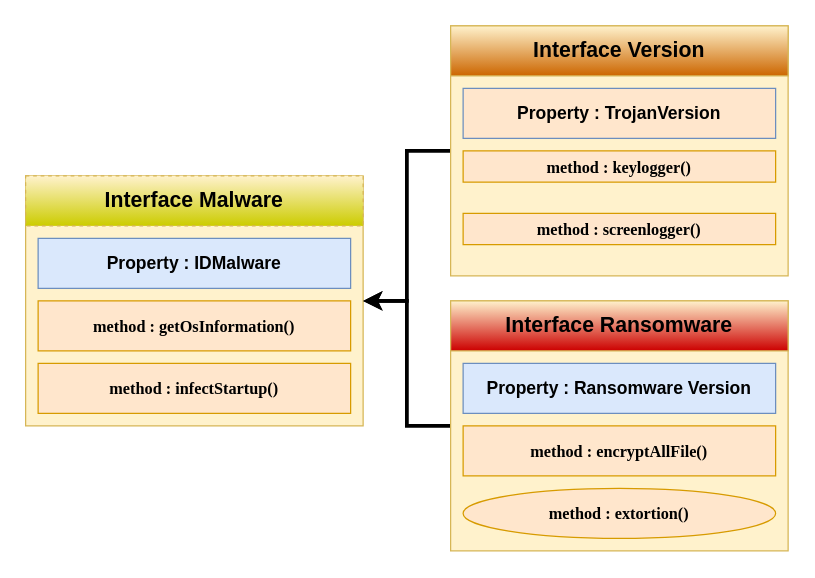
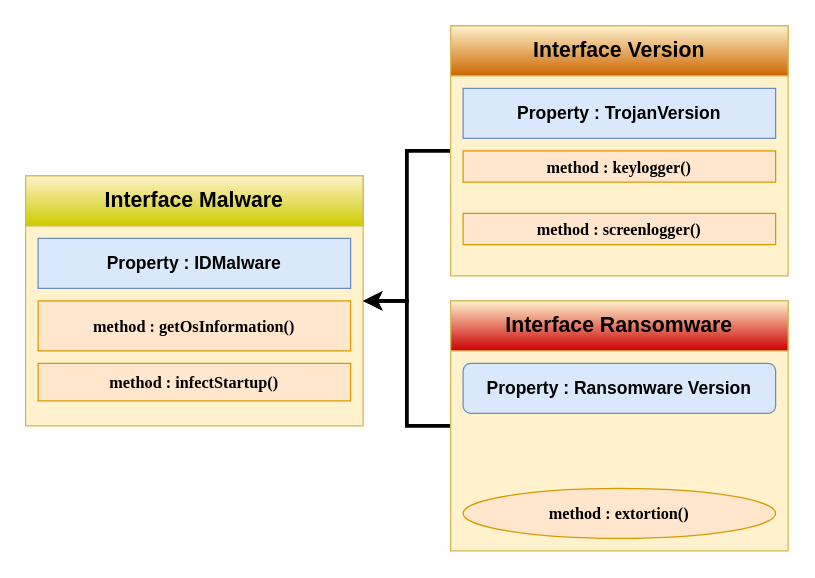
  <mxCell id="0" />
  <mxCell id="1" parent="0" />
  <mxCell id="2" value="" style="rounded=0;whiteSpace=wrap;html=1;fillColor=#fff2cc;strokeColor=#d6b656;" parent="1" vertex="1"><mxGeometry x="20" y="140" width="270" height="200" as="geometry" /></mxCell>
- <mxCell id="3" value="&lt;b&gt;&lt;font style=&quot;font-size: 17px&quot;&gt;Interface Malware&lt;/font&gt;&lt;/b&gt;" style="rounded=0;whiteSpace=wrap;html=1;fillColor=#fff2cc;strokeColor=#d6b656;gradientColor=#CCCC00;dashed=1;" parent="1" vertex="1"><mxGeometry x="20" y="140" width="270" height="40" as="geometry" /></mxCell>
+ <mxCell id="3" value="&lt;b&gt;&lt;font style=&quot;font-size: 17px&quot;&gt;Interface Malware&lt;/font&gt;&lt;/b&gt;" style="rounded=0;whiteSpace=wrap;html=1;fillColor=#fff2cc;strokeColor=#d6b656;gradientColor=#CCCC00;" parent="1" vertex="1"><mxGeometry x="20" y="140" width="270" height="40" as="geometry" /></mxCell>
  <mxCell id="4" value="&lt;b&gt;&lt;font style=&quot;font-size: 14px&quot;&gt;Property : IDMalware&lt;/font&gt;&lt;/b&gt;" style="rounded=0;whiteSpace=wrap;html=1;fillColor=#dae8fc;strokeColor=#6c8ebf;" parent="1" vertex="1"><mxGeometry x="30" y="190" width="250" height="40" as="geometry" /></mxCell>
  <mxCell id="5" value="&lt;b&gt;&lt;font face=&quot;Verdana&quot; style=&quot;font-size: 13px&quot;&gt;method : getOsInformation()&lt;/font&gt;&lt;/b&gt;" style="rounded=0;whiteSpace=wrap;html=1;fillColor=#ffe6cc;strokeColor=#d79b00;" parent="1" vertex="1"><mxGeometry x="30" y="240" width="250" height="40" as="geometry" /></mxCell>
- <mxCell id="6" value="&lt;b&gt;&lt;font face=&quot;Verdana&quot; style=&quot;font-size: 13px&quot;&gt;method : infectStartup()&lt;/font&gt;&lt;/b&gt;" style="rounded=0;whiteSpace=wrap;html=1;fillColor=#ffe6cc;strokeColor=#d79b00;" parent="1" vertex="1"><mxGeometry x="30" y="290" width="250" height="40" as="geometry" /></mxCell>
+ <mxCell id="6" value="&lt;b&gt;&lt;font face=&quot;Verdana&quot; style=&quot;font-size: 13px&quot;&gt;method : infectStartup()&lt;/font&gt;&lt;/b&gt;" style="rounded=0;whiteSpace=wrap;html=1;fillColor=#ffe6cc;strokeColor=#d79b00;" parent="1" vertex="1"><mxGeometry x="30" y="290" width="250" height="30" as="geometry" /></mxCell>
  <mxCell id="7" style="edgeStyle=orthogonalEdgeStyle;rounded=0;orthogonalLoop=1;jettySize=auto;html=1;exitX=0;exitY=0.5;exitDx=0;exitDy=0;entryX=1;entryY=0.5;entryDx=0;entryDy=0;strokeWidth=3;" parent="1" source="8" target="2" edge="1"><mxGeometry relative="1" as="geometry" /></mxCell>
  <mxCell id="8" value="" style="rounded=0;whiteSpace=wrap;html=1;fillColor=#fff2cc;strokeColor=#d6b656;" parent="1" vertex="1"><mxGeometry x="360" y="20" width="270" height="200" as="geometry" /></mxCell>
  <mxCell id="9" value="&lt;b&gt;&lt;font style=&quot;font-size: 17px&quot;&gt;Interface Version&lt;/font&gt;&lt;/b&gt;" style="rounded=0;whiteSpace=wrap;html=1;fillColor=#fff2cc;strokeColor=#d6b656;gradientColor=#CC6600;" parent="1" vertex="1"><mxGeometry x="360" y="20" width="270" height="40" as="geometry" /></mxCell>
- <mxCell id="10" value="&lt;b&gt;&lt;font style=&quot;font-size: 14px&quot;&gt;Property : TrojanVersion&lt;/font&gt;&lt;/b&gt;" style="rounded=0;whiteSpace=wrap;html=1;fillColor=#ffe6cc;strokeColor=#6c8ebf;" parent="1" vertex="1"><mxGeometry x="370" y="70" width="250" height="40" as="geometry" /></mxCell>
+ <mxCell id="10" value="&lt;b&gt;&lt;font style=&quot;font-size: 14px&quot;&gt;Property : TrojanVersion&lt;/font&gt;&lt;/b&gt;" style="rounded=0;whiteSpace=wrap;html=1;fillColor=#dae8fc;strokeColor=#6c8ebf;" parent="1" vertex="1"><mxGeometry x="370" y="70" width="250" height="40" as="geometry" /></mxCell>
  <mxCell id="11" value="&lt;b&gt;&lt;font face=&quot;Verdana&quot; style=&quot;font-size: 13px&quot;&gt;method : keylogger()&lt;/font&gt;&lt;/b&gt;" style="rounded=0;whiteSpace=wrap;html=1;fillColor=#ffe6cc;strokeColor=#d79b00;" parent="1" vertex="1"><mxGeometry x="370" y="120" width="250" height="25" as="geometry" /></mxCell>
  <mxCell id="12" value="&lt;b&gt;&lt;font face=&quot;Verdana&quot; style=&quot;font-size: 13px&quot;&gt;method : screenlogger()&lt;/font&gt;&lt;/b&gt;" style="rounded=0;whiteSpace=wrap;html=1;fillColor=#ffe6cc;strokeColor=#d79b00;" parent="1" vertex="1"><mxGeometry x="370" y="170" width="250" height="25" as="geometry" /></mxCell>
  <mxCell id="13" style="edgeStyle=orthogonalEdgeStyle;rounded=0;orthogonalLoop=1;jettySize=auto;html=1;exitX=0;exitY=0.5;exitDx=0;exitDy=0;strokeWidth=3;" parent="1" source="14" target="2" edge="1"><mxGeometry relative="1" as="geometry" /></mxCell>
  <mxCell id="14" value="" style="rounded=0;whiteSpace=wrap;html=1;fillColor=#fff2cc;strokeColor=#d6b656;" parent="1" vertex="1"><mxGeometry x="360" y="240" width="270" height="200" as="geometry" /></mxCell>
  <mxCell id="15" value="&lt;b&gt;&lt;font style=&quot;font-size: 17px&quot;&gt;Interface Ransomware&lt;/font&gt;&lt;/b&gt;" style="rounded=0;whiteSpace=wrap;html=1;fillColor=#fff2cc;strokeColor=#d6b656;gradientColor=#CC0000;" parent="1" vertex="1"><mxGeometry x="360" y="240" width="270" height="40" as="geometry" /></mxCell>
- <mxCell id="16" value="&lt;b&gt;&lt;font style=&quot;font-size: 14px&quot;&gt;Property : Ransomware Version&lt;/font&gt;&lt;/b&gt;" style="rounded=0;whiteSpace=wrap;html=1;fillColor=#dae8fc;strokeColor=#6c8ebf;" parent="1" vertex="1"><mxGeometry x="370" y="290" width="250" height="40" as="geometry" /></mxCell>
- <mxCell id="17" value="&lt;b&gt;&lt;font face=&quot;Verdana&quot; style=&quot;font-size: 13px&quot;&gt;method : encryptAllFile()&lt;/font&gt;&lt;/b&gt;" style="rounded=0;whiteSpace=wrap;html=1;fillColor=#ffe6cc;strokeColor=#d79b00;" parent="1" vertex="1"><mxGeometry x="370" y="340" width="250" height="40" as="geometry" /></mxCell>
+ <mxCell id="16" value="&lt;b&gt;&lt;font style=&quot;font-size: 14px&quot;&gt;Property : Ransomware Version&lt;/font&gt;&lt;/b&gt;" style="whiteSpace=wrap;html=1;fillColor=#dae8fc;strokeColor=#6c8ebf;rounded=1;" parent="1" vertex="1"><mxGeometry x="370" y="290" width="250" height="40" as="geometry" /></mxCell>
  <mxCell id="18" value="&lt;b&gt;&lt;font face=&quot;Verdana&quot; style=&quot;font-size: 13px&quot;&gt;method : extortion()&lt;/font&gt;&lt;/b&gt;" style="ellipse;whiteSpace=wrap;html=1;fillColor=#ffe6cc;strokeColor=#d79b00;" parent="1" vertex="1"><mxGeometry x="370" y="390" width="250" height="40" as="geometry" /></mxCell>
